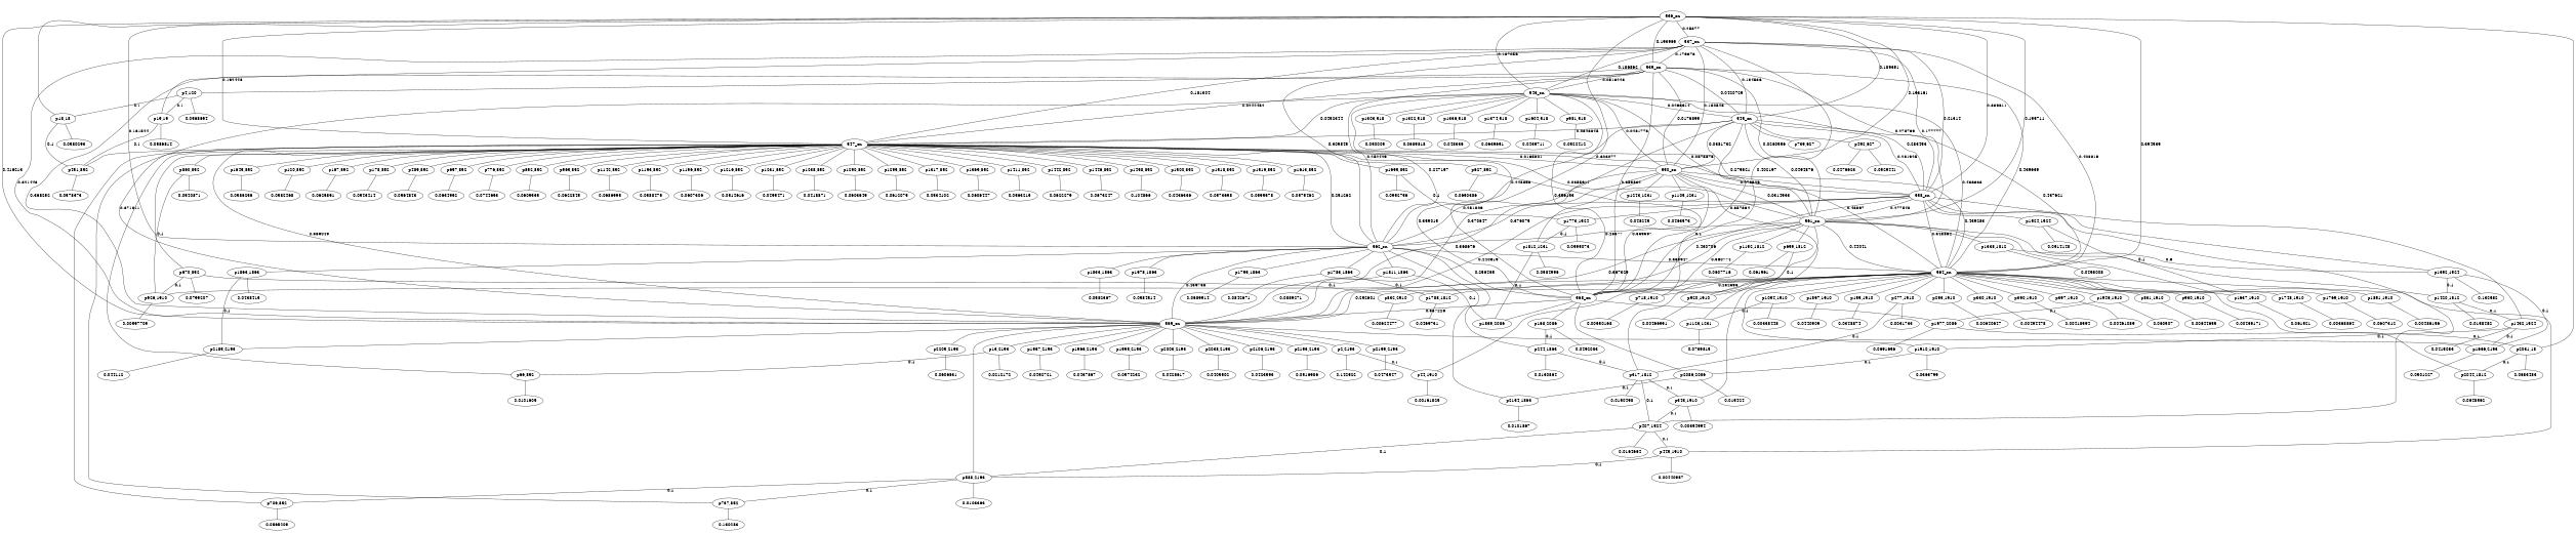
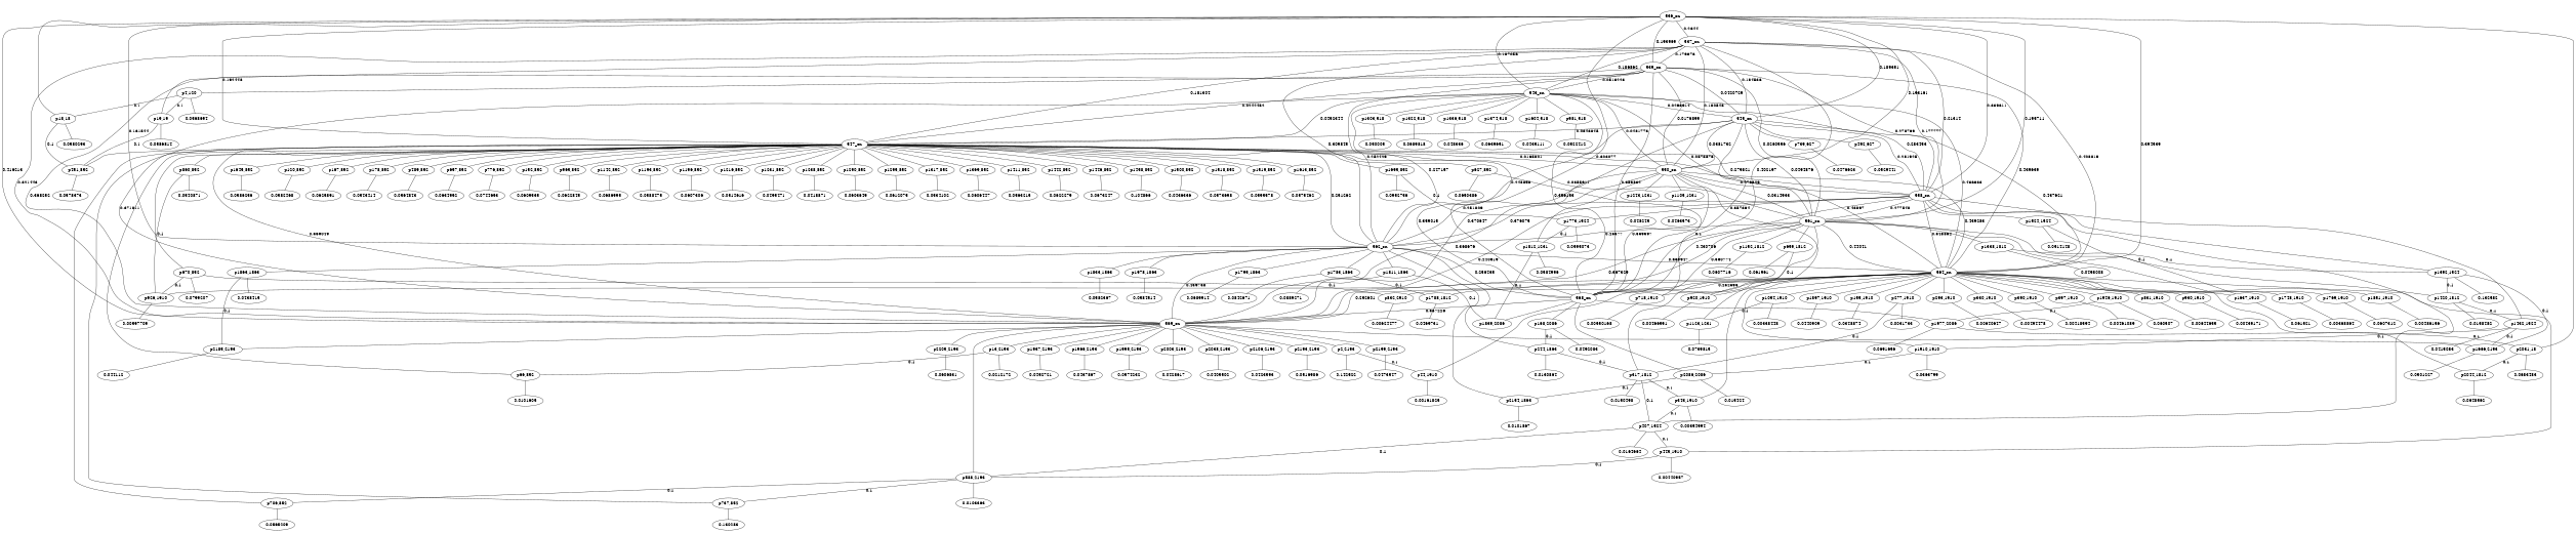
  graph {
    n1 [label=0.142522]
    "p2,2193"
    "p44,1910"
    n4 [label=0.00161825]
    n5 [label=0.0568694]
    "p4,120"
    "p18,18"
    "p19,19"
    n9 [label=0.0580293]
    "p451,852"
    n11 [label=0.0586814]
    n12 [label=0.0578373]
    n13 [label=0.0212172]
    "p13,2193"
    "p66,852"
    n16 [label=0.0101605]
    n17 [label=0.0582468]
    "p120,852"
    n19 [label=0.0348874]
    "p155,1910"
    n21 [label=0.0625891]
    "p167,852"
    n23 [label=0.0492083]
    "p168,2086"
    "p244,1863"
    n26 [label=0.0130864]
    "p317,1812"
    n28 [label=0.0150498]
    "p343,1910"
    "p407,1524"
    n31 [label=0.0543414]
    "p178,852"
    n33 [label=0.00354994]
    n34 [label=0.0164664]
    "p445,1910"
    "p588,2193"
    "p277,1910"
    n38 [label=0.0031733]
    n39 [label=0.00640647]
    "p293,1910"
    n41 [label=0.00440957]
    n42 [label=0.0103363]
    "p706,852"
    "p737,852"
    n45 [label=0.00494478]
    "p330,1910"
    n47 [label=0.00418594]
    "p390,1910"
    n49 [label=0.00461089]
    "p397,1910"
    n51 [label=0.0565209]
    n52 [label=0.130283]
    n53 [label=0.0564843]
    "p489,852"
    n55 [label=0.0529441]
    "p492,627"
    n57 [label=0.0650386]
    "p627,852"
    "p718,1910"
    n60 [label=0.00550168]
    n61 [label=0.0634952]
    "p657,852"
    n63 [label=0.061961]
    "p659,1812"
    "p920,1910"
    n66 [label=0.00466591]
    n67 [label=0.0799207]
    "p670,852"
    n69 [label="p832,2910"]
    "p926,1910"
    n71 [label=0.00624477]
    n72 [label=0.00597709]
    n73 [label=0.0476623]
    "p739,627"
    n75 [label=0.0744653]
    "p776,852"
    n77 [label=0.00644655]
    "p831,1910"
    n79 [label=0.0609535]
-   "p852,852"
+   "p852,852" [label="p152,852"]
    "p860,852"
    n82 [label=0.0540871]
    n83 [label=0.00439171]
    "p930,1910"
    n85 [label=0.0622845]
    "p965,852"
    n87 [label=0.0522412]
    "p981,518"
    n89 [label=0.00338448]
    "p1054,1910"
    "p1123,1231"
    n92 [label=0.0739815]
    n93 [label=0.0463573]
    "p1105,1231"
    n95 [label=0.0686995]
    "p1142,852"
    n97 [label=0.0607716]
    "p1152,1812"
    n99 [label=0.0588475]
    "p1193,852"
    n101 [label=0.0607306]
    "p1196,852"
    n103 [label=0.0514616]
    "p1216,852"
    n105 [label=0.0495471]
    "p1231,852"
    n107 [label=0.0418871]
    "p1238,852"
    n109 [label=0.048245]
    "p1243,1231"
    n111 [label=0.0603649]
    "p1290,852"
    n113 [label=0.0612075]
    "p1295,852"
    n115 [label=0.050005]
    "p1303,518"
    n117 [label=0.0534102]
    "p1317,852"
    n119 [label=0.0689818]
    "p1322,518"
    n121 [label=0.048336]
    "p1336,518"
    n123 [label=0.0498008]
    "p1338,1812"
    "p1392,1524"
    n126 [label=0.132582]
    "p1420,1812"
    "p1666,2193"
    n129 [label=0.0158482]
    "p1432,1524"
    n131 [label=0.0501227]
    n132 [label=0.0606447]
    "p1369,852"
    n134 [label=0.0639651]
    "p1374,518"
    n136 [label=0.0415083]
    "p1910,1910"
    n138 [label=0.0563215]
    "p1411,852"
    n140 [label=0.0363799]
    "p2086,2086"
    n142 [label=0.015424]
    "p2154,1863"
    n144 [label=0.0622279]
    "p1442,852"
    n146 [label=0.0673247]
    "p1446,852"
    n148 [label=0.104866]
    "p1458,852"
    n150 [label=0.0436336]
    "p1500,852"
    n152 [label=0.0573698]
    "p1518,852"
    n154 [label=0.0595578]
    "p1519,852"
    n156 [label=0.0514148]
    "p1524,1524"
    "p1637,1910"
    n159 [label=0.061521]
-   n160 [label=0.0435711]
+   n160 [label=0.0435111]
    "p1604,518"
    n162 [label=0.0575462]
    "p1613,852"
    n164 [label=0.0586256]
    "p1645,852"
    n166 [label=0.0952756]
    "p1695,852"
    "p1773,1524"
    n169 [label=0.0595073]
    "p1812,1231"
    "p1839,2086"
    n172 [label=0.0584996]
    n173 [label=0.00368864]
    "p1748,1910"
    n175 [label=0.0607312]
    "p1769,1910"
    n177 [label=0.0842671]
    "p1783,1863"
    "p1788,1812"
    n180 [label=0.0469731]
    n181 [label=0.0689914]
    "p1795,1863"
    n183 [label=0.0889271]
    "p1811,1863"
    n185 [label=0.0582367]
    "p1833,1863"
    n187 [label=0.00486156]
    "p1851,1910"
    n189 [label=0.0438415]
    "p1863,1863"
    "p2185,2193"
    n192 [label=0.044112]
    n193 [label=0.0440909]
    "p1897,1910"
    n195 [label=0.0101867]
    n196 [label=0.0452721]
    "p1937,2193"
    n198 [label=0.060507]
    "p1946,1910"
    "p1977,2086"
    n201 [label=0.0691656]
    "p2031,18"
    n203 [label=0.0683483]
    "p2044,1812"
    n205 [label=0.0437867]
    "p1966,2193"
    n207 [label=0.0648562]
    n208 [label=0.0584514]
    "p1978,1863"
    n210 [label=0.0574232]
    "p1995,2193"
    n212 [label=0.0428617]
    "p2003,2193"
    n214 [label=0.0405502]
    "p2038,2193"
    n216 [label=0.0423593]
    "p2106,2193"
    n218 [label=0.0516986]
    "p2193,2193"
    n220 [label=0.0473547]
    "p2199,2193"
    n222 [label=0.0606831]
    "p2205,2193"
    "536_on"
    "537_on"
    "539_on"
    "543_on"
    "545_on"
    "547_on"
    "550_on"
    "558_on"
    "561_on"
    "562_on"
    "564_on"
    "568_on"
    "569_on"
    "p2,2193" -- n1
    "p2,2193" -- "p44,1910" [label=0.1]
    "p44,1910" -- n4
    "p4,120" -- n5
    "p4,120" -- "p18,18" [label=0.1]
    "p4,120" -- "p19,19" [label=0.1]
    "p18,18" -- n9
    "p18,18" -- "p451,852" [label=0.1]
    "p19,19" -- "p451,852" [label=0.1]
    "p19,19" -- n11
    "p451,852" -- n12
    "p13,2193" -- n13
    "p13,2193" -- "p66,852" [label=0.1]
    "p66,852" -- n16
    "p120,852" -- n17
    "p155,1910" -- n19
    "p167,852" -- n21
    "p168,2086" -- n23
    "p168,2086" -- "p244,1863" [label=0.1]
    "p244,1863" -- n26
    "p244,1863" -- "p317,1812" [label=0.1]
    "p317,1812" -- n28
    "p317,1812" -- "p343,1910" [label=0.1]
    "p317,1812" -- "p407,1524" [label=0.1]
    "p343,1910" -- "p407,1524" [label=0.1]
    "p343,1910" -- n33
    "p407,1524" -- n34
    "p407,1524" -- "p445,1910" [label=0.1]
    "p407,1524" -- "p588,2193" [label=0.1]
    "p178,852" -- n31
    "p445,1910" -- "p588,2193" [label=0.1]
    "p445,1910" -- n41
    "p588,2193" -- n42
    "p588,2193" -- "p706,852" [label=0.1]
    "p588,2193" -- "p737,852" [label=0.1]
    "p277,1910" -- "p317,1812" [label=0.1]
    "p277,1910" -- n38
    "p293,1910" -- n39
    "p706,852" -- n51
    "p737,852" -- n52
    "p330,1910" -- n45
    "p390,1910" -- n47
    "p397,1910" -- n49
    "p489,852" -- n53
    "p492,627" -- n55
    "p627,852" -- n57
    "p627,852" -- "p718,1910" [label=0.1]
    "p718,1910" -- n60
    "p657,852" -- n61
    "p659,1812" -- n63
    "p659,1812" -- "p920,1910" [label=0.1]
    "p920,1910" -- n66
    "p670,852" -- n67
    "p670,852" -- n69 [label=0.1]
    "p670,852" -- "p926,1910" [label=0.1]
    n69 -- n71
    "p926,1910" -- n72
-   "p492,627" -- n73
+   "p739,627" -- n73
    "p776,852" -- n75
    "p831,1910" -- n77
    "p852,852" -- n79
    "p860,852" -- "p926,1910" [label=0.1]
    "p860,852" -- n82
    "p930,1910" -- n83
    "p965,852" -- n85
    "p981,518" -- n87
    "p1054,1910" -- n89
    "p1054,1910" -- "p1123,1231" [label=0.1]
    "p1123,1231" -- n92
    "p1105,1231" -- n93
    "p1142,852" -- n95
    "p1152,1812" -- n97
    "p1193,852" -- n99
    "p1196,852" -- n101
    "p1216,852" -- n103
    "p1231,852" -- n105
    "p1238,852" -- n107
    "p1243,1231" -- n109
    "p1290,852" -- n111
    "p1295,852" -- n113
    "p1303,518" -- n115
    "p1317,852" -- n117
    "p1322,518" -- n119
    "p1336,518" -- n121
    "p1338,1812" -- n123
-   "p1338,1812" -- "p1392,1524" [label=0.6]
+   "p1338,1812" -- "p1392,1524" [label=0.1]
    "p1392,1524" -- n126
    "p1392,1524" -- "p1420,1812" [label=0.1]
    "p1392,1524" -- "p1666,2193" [label=0.1]
    "p1420,1812" -- n129
    "p1420,1812" -- "p1432,1524" [label=0.1]
    "p1666,2193" -- n131
    "p1432,1524" -- "p1666,2193" [label=0.1]
    "p1432,1524" -- n136
    "p1432,1524" -- "p1910,1910" [label=0.1]
    "p1369,852" -- n132
    "p1374,518" -- n134
    "p1910,1910" -- n140
    "p1910,1910" -- "p2086,2086" [label=0.1]
    "p1411,852" -- n138
    "p2086,2086" -- n142
    "p2086,2086" -- "p2154,1863" [label=0.1]
    "p2154,1863" -- n195
    "p1442,852" -- n144
    "p1446,852" -- n146
    "p1458,852" -- n148
    "p1500,852" -- n150
    "p1518,852" -- n152
    "p1519,852" -- n154
    "p1524,1524" -- n156
    "p1524,1524" -- "p1637,1910" [label=0.1]
    "p1637,1910" -- n159
    "p1604,518" -- n160
    "p1613,852" -- n162
    "p1645,852" -- n164
    "p1695,852" -- n166
    "p1695,852" -- "p1773,1524" [label=0.1]
    "p1773,1524" -- n169
    "p1773,1524" -- "p1812,1231" [label=0.1]
    "p1812,1231" -- "p1839,2086" [label=0.1]
    "p1812,1231" -- n172
    "p1748,1910" -- n173
    "p1769,1910" -- n175
    "p1783,1863" -- n177
    "p1783,1863" -- "p1788,1812" [label=0.1]
    "p1788,1812" -- n180
    "p1795,1863" -- n181
    "p1811,1863" -- "p1839,2086" [label=0.1]
    "p1811,1863" -- n183
    "p1833,1863" -- n185
    "p1851,1910" -- n187
    "p1863,1863" -- n189
    "p1863,1863" -- "p2185,2193" [label=0.1]
    "p2185,2193" -- n192
    "p1897,1910" -- n193
    "p1937,2193" -- n196
    "p1946,1910" -- n198
    "p1946,1910" -- "p1977,2086" [label=0.1]
    "p1977,2086" -- n201
    "p1977,2086" -- "p2031,18" [label=0.1]
    "p2031,18" -- n203
    "p2031,18" -- "p2044,1812" [label=0.1]
    "p2044,1812" -- n207
    "p1966,2193" -- n205
    "p1978,1863" -- n208
    "p1995,2193" -- n210
    "p2003,2193" -- n212
    "p2038,2193" -- n214
    "p2106,2193" -- n216
    "p2193,2193" -- n218
    "p2199,2193" -- n220
    "p2205,2193" -- n222
    "536_on" -- "p18,18"
    "536_on" -- "p2031,18"
-   "536_on" -- "537_on" [label=0.25377]
+   "536_on" -- "537_on" [label=0.2644]
    "536_on" -- "539_on" [label=0.193969]
    "536_on" -- "543_on" [label=0.187056]
    "536_on" -- "545_on" [label=0.189351]
    "536_on" -- "547_on" [label=0.192448]
    "536_on" -- "550_on" [label=0.193161]
    "536_on" -- "558_on" [label=0.339611]
    "536_on" -- "561_on" [label=0.195711]
    "536_on" -- "562_on" [label=0.161544]
    "536_on" -- "564_on" [label=0.394539]
    "536_on" -- "568_on" [label=0.303077]
    "536_on" -- "569_on" [label=0.416213]
    "537_on" -- "p19,19"
    "537_on" -- "539_on" [label=0.179676]
    "537_on" -- "543_on" [label=0.186862]
    "537_on" -- "545_on" [label=0.184536]
    "537_on" -- "547_on" [label=0.181304]
    "537_on" -- "550_on" [label=0.180545]
    "537_on" -- "558_on" [label=0.21314]
    "537_on" -- "561_on" [label=0.177777]
    "537_on" -- "562_on" [label=0.309845]
    "537_on" -- "564_on" [label=0.408819]
    "537_on" -- "568_on" [label=0.402197]
    "537_on" -- "569_on" [label=0.321443]
    "539_on" -- "p4,120"
    "539_on" -- "543_on" [label=0.0513223]
    "539_on" -- "545_on" [label=0.0420729]
    "539_on" -- "547_on" [label=0.0242452]
    "539_on" -- "550_on" [label=0.0176899]
    "539_on" -- "558_on" [label=0.278769]
    "539_on" -- "561_on" [label=0.0260556]
    "539_on" -- "562_on" [label=0.252429]
    "539_on" -- "564_on" [label=0.439639]
    "539_on" -- "568_on" [label=0.359832]
    "539_on" -- "569_on" [label=0.368252]
    "543_on" -- "p981,518"
    "543_on" -- "p1303,518"
    "543_on" -- "p1322,518"
    "543_on" -- "p1336,518"
    "543_on" -- "p1374,518"
    "543_on" -- "p1604,518"
    "543_on" -- "545_on" [label=0.0293914]
    "543_on" -- "547_on" [label=0.0452344]
    "543_on" -- "550_on" [label=0.0481773]
    "543_on" -- "558_on" [label=0.283453]
    "543_on" -- "561_on" [label=0.0575576]
    "543_on" -- "562_on" [label=0.247157]
    "543_on" -- "564_on" [label=0.436633]
    "543_on" -- "568_on" [label=0.356153]
    "543_on" -- "569_on" [label=0.371811]
    "545_on" -- "p492,627"
    "545_on" -- "p739,627"
    "545_on" -- "547_on" [label=0.0343845]
    "545_on" -- "550_on" [label=0.0381732]
    "545_on" -- "558_on" [label=0.281925]
    "545_on" -- "561_on" [label=0.0494876]
    "545_on" -- "562_on" [label=0.248898]
    "545_on" -- "564_on" [label=0.437621]
    "545_on" -- "568_on" [label=0.357364]
    "545_on" -- "569_on" [label=0.370647]
    "547_on" -- "p451,852"
    "547_on" -- "p66,852"
    "547_on" -- "p120,852"
    "547_on" -- "p167,852"
    "547_on" -- "p178,852"
    "547_on" -- "p706,852"
    "547_on" -- "p737,852"
    "547_on" -- "p489,852"
    "547_on" -- "p627,852"
    "547_on" -- "p657,852"
    "547_on" -- "p670,852"
    "547_on" -- "p776,852"
    "547_on" -- "p852,852"
    "547_on" -- "p860,852"
    "547_on" -- "p965,852"
    "547_on" -- "p1142,852"
    "547_on" -- "p1193,852"
    "547_on" -- "p1196,852"
    "547_on" -- "p1216,852"
    "547_on" -- "p1231,852"
    "547_on" -- "p1238,852"
    "547_on" -- "p1290,852"
    "547_on" -- "p1295,852"
    "547_on" -- "p1317,852"
    "547_on" -- "p1369,852"
    "547_on" -- "p1411,852"
    "547_on" -- "p1442,852"
    "547_on" -- "p1446,852"
    "547_on" -- "p1458,852"
    "547_on" -- "p1500,852"
    "547_on" -- "p1518,852"
    "547_on" -- "p1519,852"
    "547_on" -- "p1613,852"
    "547_on" -- "p1645,852"
    "547_on" -- "p1695,852"
    "547_on" -- "550_on" [label=0.0165801]
    "547_on" -- "558_on" [label=0.279821]
    "547_on" -- "561_on" [label=0.0355911]
    "547_on" -- "562_on" [label=0.251262]
    "547_on" -- "564_on" [label=0.43897]
    "547_on" -- "568_on" [label=0.359015]
    "547_on" -- "569_on" [label=0.369049]
    "550_on" -- "p1123,1231"
    "550_on" -- "p1105,1231"
    "550_on" -- "p1243,1231"
    "550_on" -- "p1812,1231"
    "550_on" -- "558_on" [label=0.279329]
    "550_on" -- "561_on" [label=0.0314933]
    "550_on" -- "562_on" [label=0.251809]
    "550_on" -- "564_on" [label=0.439283]
    "550_on" -- "568_on" [label=0.359397]
    "550_on" -- "569_on" [label=0.368676]
    "558_on" -- "p407,1524"
    "558_on" -- "p1392,1524"
    "558_on" -- "p1432,1524"
    "558_on" -- "p1524,1524"
    "558_on" -- "p1773,1524"
    "558_on" -- "561_on" [label=0.277548]
    "558_on" -- "562_on" [label=0.376075]
    "558_on" -- "564_on" [label=0.348862]
    "558_on" -- "568_on" [label=0.430706]
    "558_on" -- "569_on" [label=0.240619]
    "561_on" -- "p317,1812"
    "561_on" -- "p659,1812"
    "561_on" -- "p1152,1812"
    "561_on" -- "p1338,1812"
    "561_on" -- "p1420,1812"
    "561_on" -- "p1788,1812"
    "561_on" -- "p2044,1812"
    "561_on" -- "562_on" [label=0.25377]
    "561_on" -- "564_on" [label=0.44041]
    "561_on" -- "568_on" [label=0.360774]
    "561_on" -- "569_on" [label=0.367329]
    "562_on" -- "p244,1863"
    "562_on" -- "p2154,1863"
    "562_on" -- "p1783,1863"
    "562_on" -- "p1795,1863"
    "562_on" -- "p1811,1863"
    "562_on" -- "p1833,1863"
    "562_on" -- "p1863,1863"
    "562_on" -- "p1978,1863"
    "562_on" -- "564_on" [label=0.359947]
    "562_on" -- "568_on" [label=0.256435]
    "562_on" -- "569_on" [label=0.439738]
    "564_on" -- "p44,1910"
    "564_on" -- "p155,1910"
    "564_on" -- "p343,1910"
    "564_on" -- "p445,1910"
    "564_on" -- "p277,1910"
    "564_on" -- "p293,1910"
    "564_on" -- "p330,1910"
    "564_on" -- "p390,1910"
    "564_on" -- "p397,1910"
    "564_on" -- "p718,1910"
    "564_on" -- "p920,1910"
    "564_on" -- n69
    "564_on" -- "p926,1910"
    "564_on" -- "p831,1910"
    "564_on" -- "p930,1910"
    "564_on" -- "p1054,1910"
    "564_on" -- "p1910,1910"
    "564_on" -- "p1637,1910"
    "564_on" -- "p1748,1910"
    "564_on" -- "p1769,1910"
    "564_on" -- "p1851,1910"
    "564_on" -- "p1897,1910"
    "564_on" -- "p1946,1910"
    "564_on" -- "568_on" [label=0.252593]
    "564_on" -- "569_on" [label=0.252601]
    "568_on" -- "p168,2086"
    "568_on" -- "p2086,2086"
    "568_on" -- "p1839,2086"
    "568_on" -- "p1977,2086"
    "568_on" -- "569_on" [label=0.357226]
    "569_on" -- "p2,2193"
    "569_on" -- "p13,2193"
    "569_on" -- "p588,2193"
    "569_on" -- "p1666,2193"
    "569_on" -- "p2185,2193"
    "569_on" -- "p1937,2193"
    "569_on" -- "p1966,2193"
    "569_on" -- "p1995,2193"
    "569_on" -- "p2003,2193"
    "569_on" -- "p2038,2193"
    "569_on" -- "p2106,2193"
    "569_on" -- "p2193,2193"
    "569_on" -- "p2199,2193"
    "569_on" -- "p2205,2193"
  }
